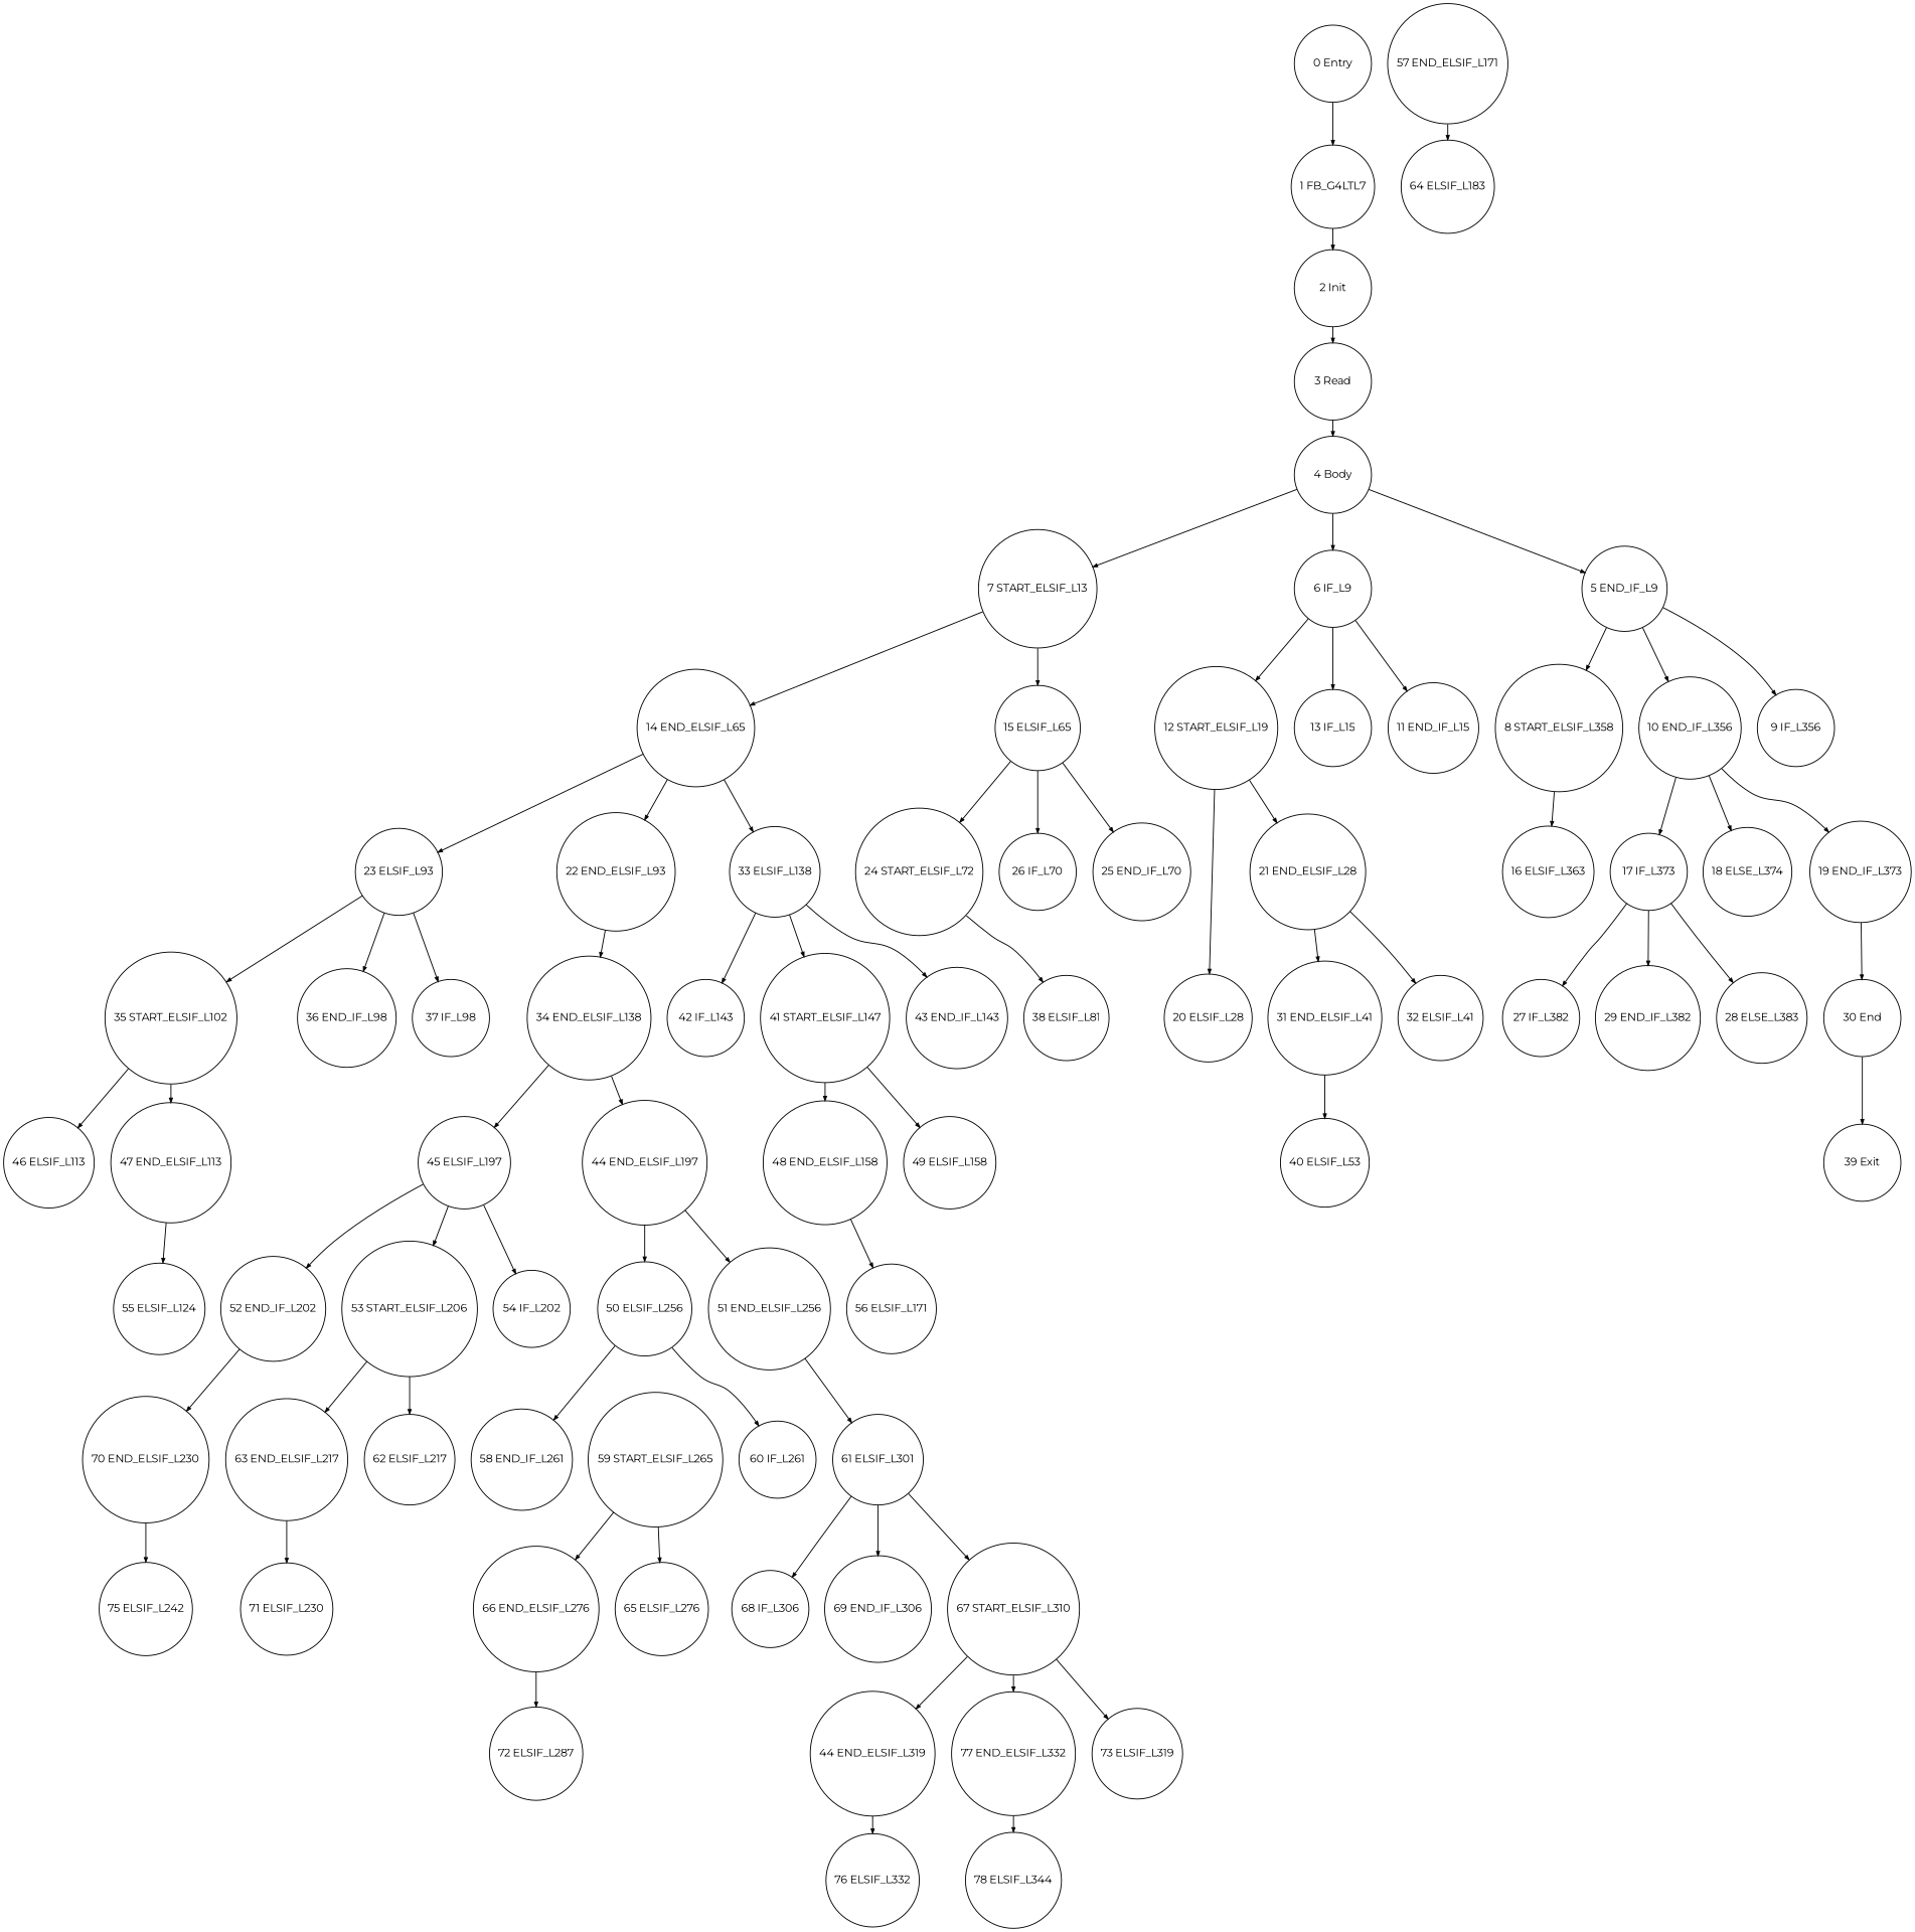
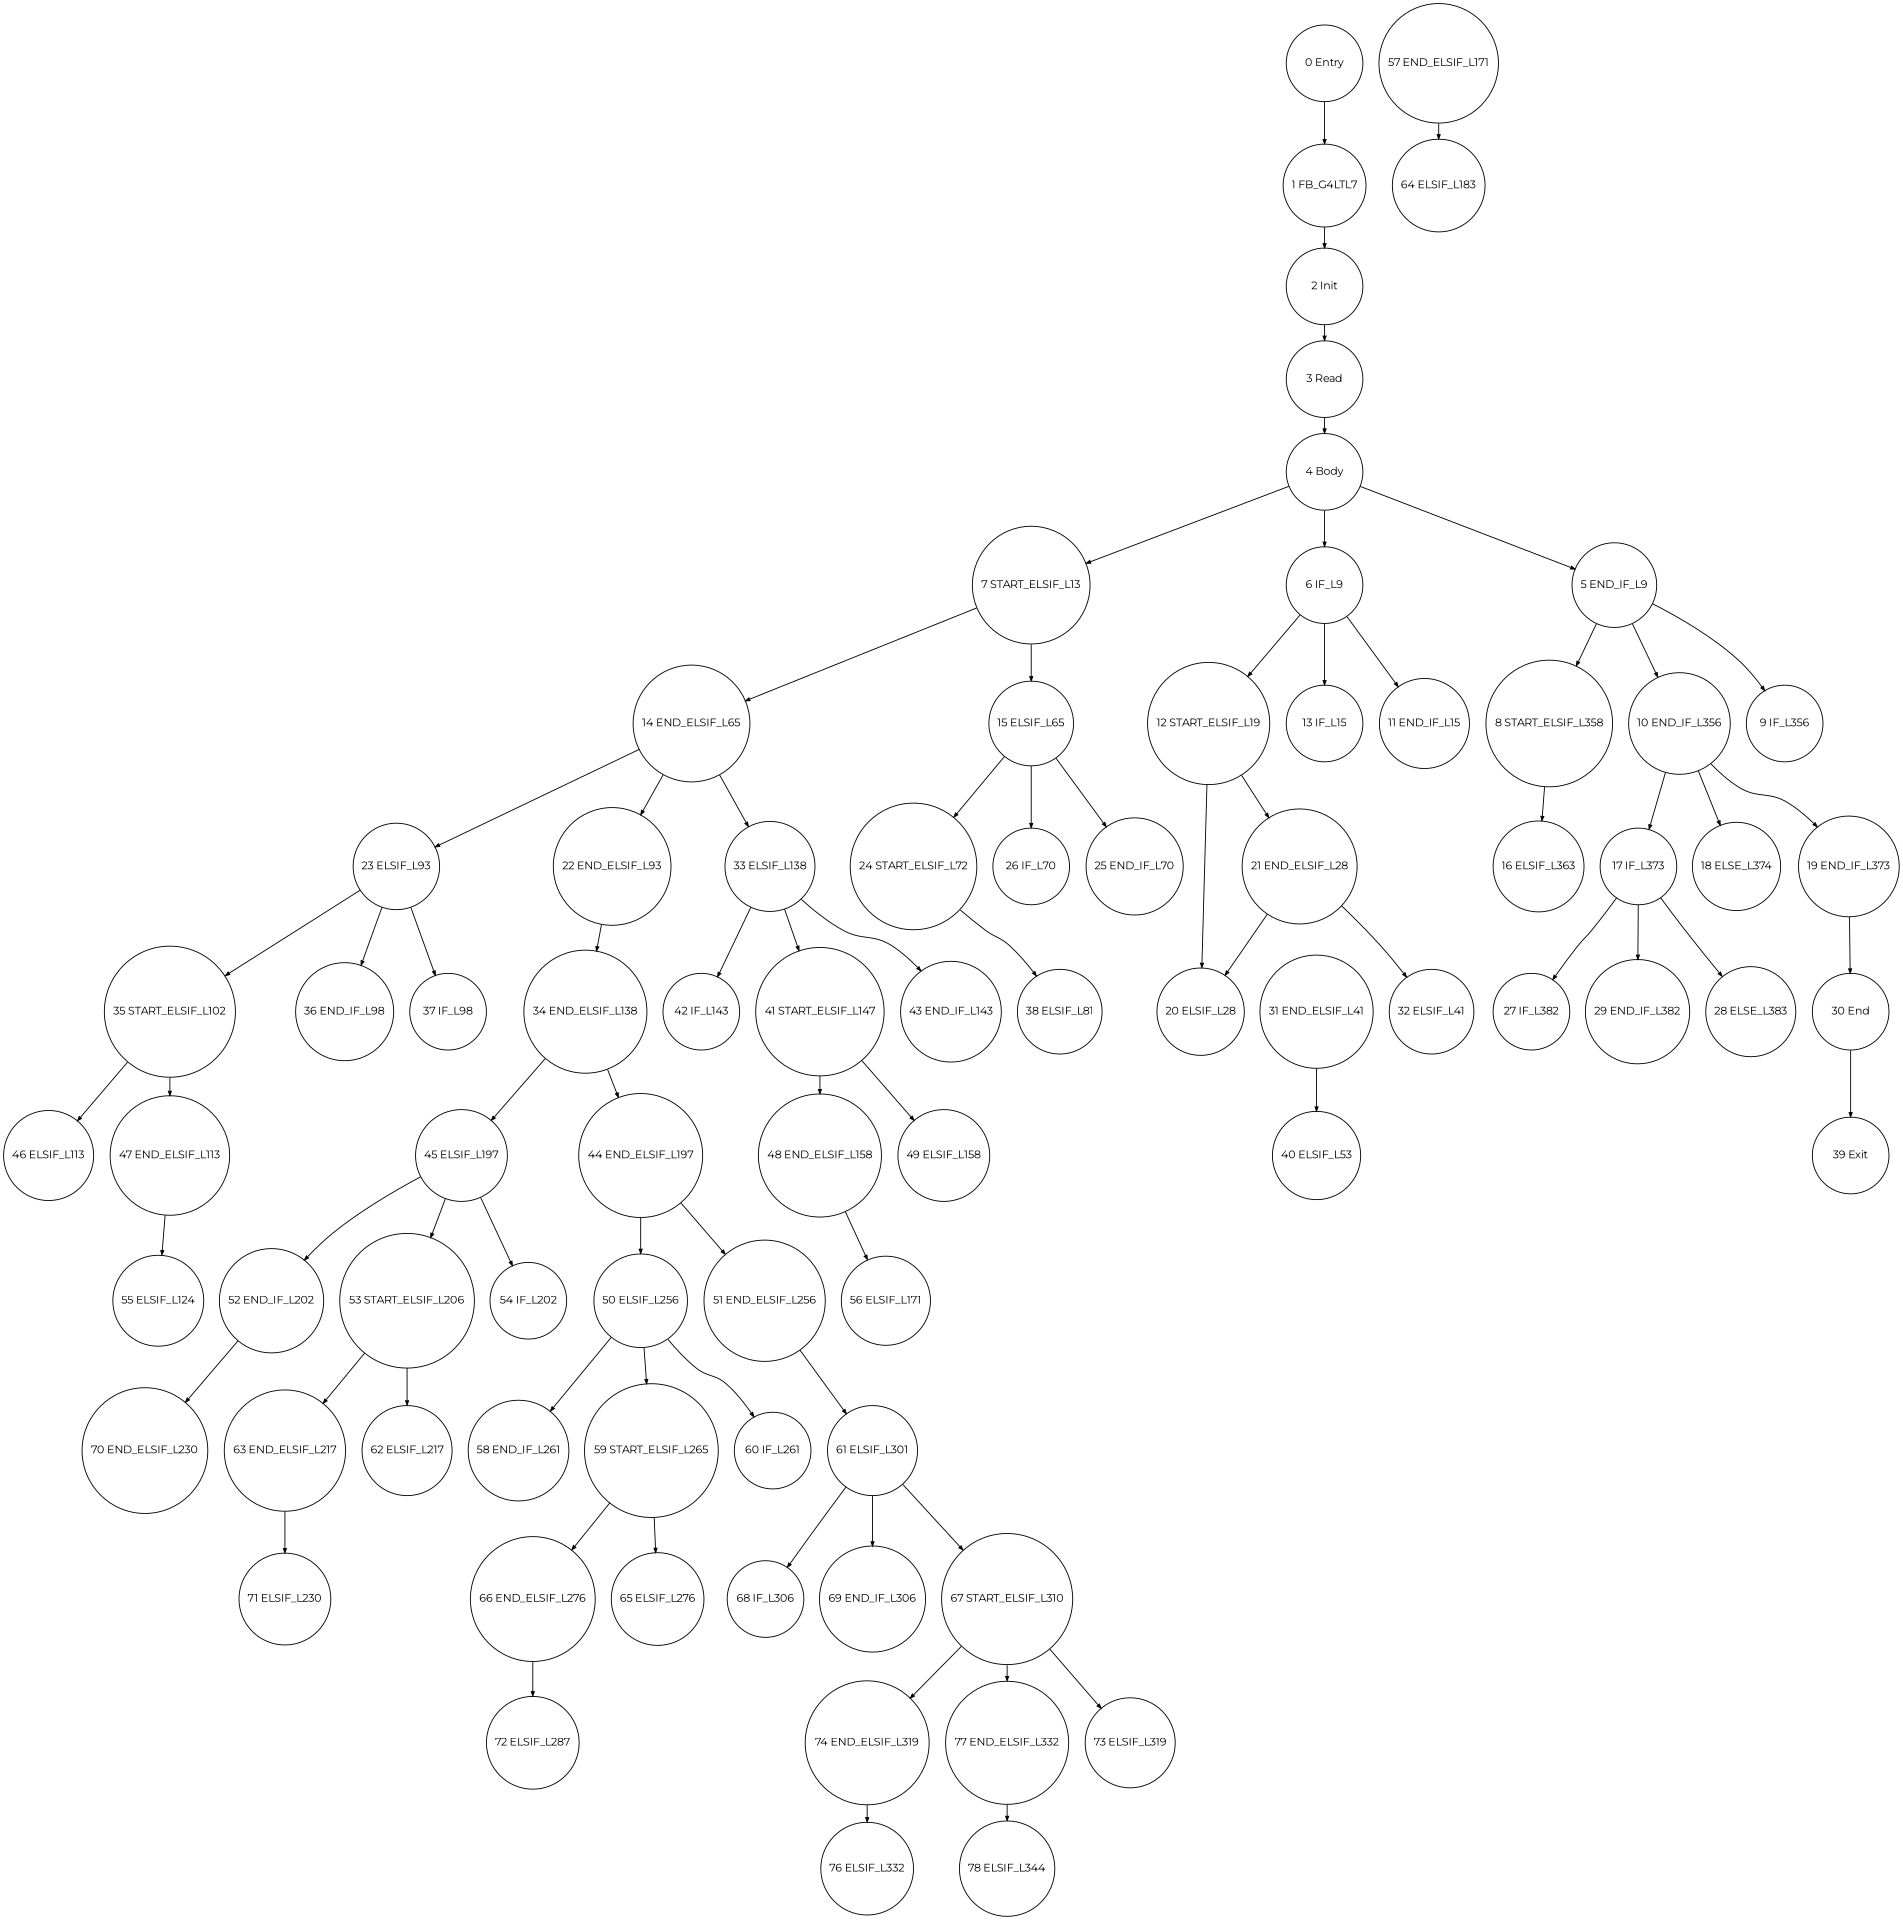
  digraph {
    fontname=Montserrat
    ranksep=.25
    node [fontname=Montserrat fontsize=12 shape=circle]
    edge [arrowsize=.5 fontname=Montserrat]
    "63 END_ELSIF_L217" [height=1.2]
    "71 ELSIF_L230" [height=1.2]
    "70 END_ELSIF_L230" [height=1.2]
-   "75 ELSIF_L242" [height=1.2]
    "14 END_ELSIF_L65" [height=1.2]
    "23 ELSIF_L93" [height=1.2]
    "22 END_ELSIF_L93" [height=1.2]
    "33 ELSIF_L138" [height=1.2]
    "35 START_ELSIF_L102" [height=1.2]
    "36 END_IF_L98" [height=1.2]
    "37 IF_L98" [height=1.2]
    "34 END_ELSIF_L138" [height=1.2]
    "45 ELSIF_L197" [height=1.2]
    "52 END_IF_L202" [height=1.2]
    "53 START_ELSIF_L206" [height=1.2]
    "54 IF_L202" [height=1.2]
    "62 ELSIF_L217" [height=1.2]
    "42 IF_L143" [height=1.2]
    "41 START_ELSIF_L147" [height=1.2]
    "43 END_IF_L143" [height=1.2]
    "48 END_ELSIF_L158" [height=1.2]
    "49 ELSIF_L158" [height=1.2]
    "17 IF_L373" [height=1.2]
    "27 IF_L382" [height=1.2]
    "29 END_IF_L382" [height=1.2]
    "28 ELSE_L383" [height=1.2]
    "56 ELSIF_L171" [height=1.2]
    "57 END_ELSIF_L171" [height=1.2]
    "64 ELSIF_L183" [height=1.2]
    "7 START_ELSIF_L13" [height=1.2]
    "15 ELSIF_L65" [height=1.2]
    "24 START_ELSIF_L72" [height=1.2]
    "26 IF_L70" [height=1.2]
    "25 END_IF_L70" [height=1.2]
    "50 ELSIF_L256" [height=1.2]
    "58 END_IF_L261" [height=1.2]
    "59 START_ELSIF_L265" [height=1.2]
    "60 IF_L261" [height=1.2]
    "66 END_ELSIF_L276" [height=1.2]
    "65 ELSIF_L276" [height=1.2]
    "12 START_ELSIF_L19" [height=1.2]
    "20 ELSIF_L28" [height=1.2]
    "21 END_ELSIF_L28" [height=1.2]
    "31 END_ELSIF_L41" [height=1.2]
    "32 ELSIF_L41" [height=1.2]
    "72 ELSIF_L287" [height=1.2]
    "0 Entry" [height=1.2]
    "1 FB_G4LTL7" [height=1.2]
    "2 Init" [height=1.2]
    "3 Read" [height=1.2]
-   "74 END_ELSIF_L319" [height=1.2 label="44 END_ELSIF_L319"]
+   "74 END_ELSIF_L319" [height=1.2]
    "76 ELSIF_L332" [height=1.2]
    "77 END_ELSIF_L332" [height=1.2]
    "78 ELSIF_L344" [height=1.2]
    "46 ELSIF_L113" [height=1.2]
    "47 END_ELSIF_L113" [height=1.2]
    "55 ELSIF_L124" [height=1.2]
    "40 ELSIF_L53" [height=1.2]
    "4 Body" [height=1.2]
    "6 IF_L9" [height=1.2]
    "5 END_IF_L9" [height=1.2]
    "13 IF_L15" [height=1.2]
    "11 END_IF_L15" [height=1.2]
    "8 START_ELSIF_L358" [height=1.2]
    "10 END_IF_L356" [height=1.2]
    "9 IF_L356" [height=1.2]
    "44 END_ELSIF_L197" [height=1.2]
    "51 END_ELSIF_L256" [height=1.2]
    "61 ELSIF_L301" [height=1.2]
    "68 IF_L306" [height=1.2]
    "69 END_IF_L306" [height=1.2]
    "67 START_ELSIF_L310" [height=1.2]
    "30 End" [height=1.2]
    "39 Exit" [height=1.2]
    "38 ELSIF_L81" [height=1.2]
    "73 ELSIF_L319" [height=1.2]
    "16 ELSIF_L363" [height=1.2]
    "18 ELSE_L374" [height=1.2]
    "19 END_IF_L373" [height=1.2]
    "63 END_ELSIF_L217" -> "71 ELSIF_L230"
-   "70 END_ELSIF_L230" -> "75 ELSIF_L242"
    "14 END_ELSIF_L65" -> "23 ELSIF_L93"
    "14 END_ELSIF_L65" -> "22 END_ELSIF_L93"
    "14 END_ELSIF_L65" -> "33 ELSIF_L138"
    "23 ELSIF_L93" -> "35 START_ELSIF_L102"
    "23 ELSIF_L93" -> "36 END_IF_L98"
    "23 ELSIF_L93" -> "37 IF_L98"
    "22 END_ELSIF_L93" -> "34 END_ELSIF_L138"
    "33 ELSIF_L138" -> "42 IF_L143"
    "33 ELSIF_L138" -> "41 START_ELSIF_L147"
    "33 ELSIF_L138" -> "43 END_IF_L143"
    "35 START_ELSIF_L102" -> "46 ELSIF_L113"
    "35 START_ELSIF_L102" -> "47 END_ELSIF_L113"
    "34 END_ELSIF_L138" -> "45 ELSIF_L197"
    "34 END_ELSIF_L138" -> "44 END_ELSIF_L197"
    "45 ELSIF_L197" -> "52 END_IF_L202"
    "45 ELSIF_L197" -> "53 START_ELSIF_L206"
    "45 ELSIF_L197" -> "54 IF_L202"
    "52 END_IF_L202" -> "70 END_ELSIF_L230"
    "53 START_ELSIF_L206" -> "63 END_ELSIF_L217"
    "53 START_ELSIF_L206" -> "62 ELSIF_L217"
    "41 START_ELSIF_L147" -> "48 END_ELSIF_L158"
    "41 START_ELSIF_L147" -> "49 ELSIF_L158"
    "48 END_ELSIF_L158" -> "56 ELSIF_L171"
    "17 IF_L373" -> "27 IF_L382"
    "17 IF_L373" -> "29 END_IF_L382"
    "17 IF_L373" -> "28 ELSE_L383"
    "57 END_ELSIF_L171" -> "64 ELSIF_L183"
    "7 START_ELSIF_L13" -> "14 END_ELSIF_L65"
    "7 START_ELSIF_L13" -> "15 ELSIF_L65"
    "15 ELSIF_L65" -> "24 START_ELSIF_L72"
    "15 ELSIF_L65" -> "26 IF_L70"
    "15 ELSIF_L65" -> "25 END_IF_L70"
    "24 START_ELSIF_L72" -> "38 ELSIF_L81"
    "50 ELSIF_L256" -> "58 END_IF_L261"
+   "50 ELSIF_L256" -> "59 START_ELSIF_L265"
    "50 ELSIF_L256" -> "60 IF_L261"
    "59 START_ELSIF_L265" -> "66 END_ELSIF_L276"
    "59 START_ELSIF_L265" -> "65 ELSIF_L276"
    "66 END_ELSIF_L276" -> "72 ELSIF_L287"
    "12 START_ELSIF_L19" -> "20 ELSIF_L28"
    "12 START_ELSIF_L19" -> "21 END_ELSIF_L28"
-   "21 END_ELSIF_L28" -> "31 END_ELSIF_L41"
+   "21 END_ELSIF_L28" -> "20 ELSIF_L28"
    "21 END_ELSIF_L28" -> "32 ELSIF_L41"
    "31 END_ELSIF_L41" -> "40 ELSIF_L53"
    "0 Entry" -> "1 FB_G4LTL7"
    "1 FB_G4LTL7" -> "2 Init"
    "2 Init" -> "3 Read"
    "3 Read" -> "4 Body"
    "74 END_ELSIF_L319" -> "76 ELSIF_L332"
    "77 END_ELSIF_L332" -> "78 ELSIF_L344"
    "47 END_ELSIF_L113" -> "55 ELSIF_L124"
    "4 Body" -> "7 START_ELSIF_L13"
    "4 Body" -> "6 IF_L9"
    "4 Body" -> "5 END_IF_L9"
    "6 IF_L9" -> "12 START_ELSIF_L19"
    "6 IF_L9" -> "13 IF_L15"
    "6 IF_L9" -> "11 END_IF_L15"
    "5 END_IF_L9" -> "8 START_ELSIF_L358"
    "5 END_IF_L9" -> "10 END_IF_L356"
    "5 END_IF_L9" -> "9 IF_L356"
    "8 START_ELSIF_L358" -> "16 ELSIF_L363"
    "10 END_IF_L356" -> "17 IF_L373"
    "10 END_IF_L356" -> "18 ELSE_L374"
    "10 END_IF_L356" -> "19 END_IF_L373"
    "44 END_ELSIF_L197" -> "50 ELSIF_L256"
    "44 END_ELSIF_L197" -> "51 END_ELSIF_L256"
    "51 END_ELSIF_L256" -> "61 ELSIF_L301"
    "61 ELSIF_L301" -> "68 IF_L306"
    "61 ELSIF_L301" -> "69 END_IF_L306"
    "61 ELSIF_L301" -> "67 START_ELSIF_L310"
    "67 START_ELSIF_L310" -> "74 END_ELSIF_L319"
    "67 START_ELSIF_L310" -> "77 END_ELSIF_L332"
    "67 START_ELSIF_L310" -> "73 ELSIF_L319"
    "30 End" -> "39 Exit"
    "19 END_IF_L373" -> "30 End"
  }
